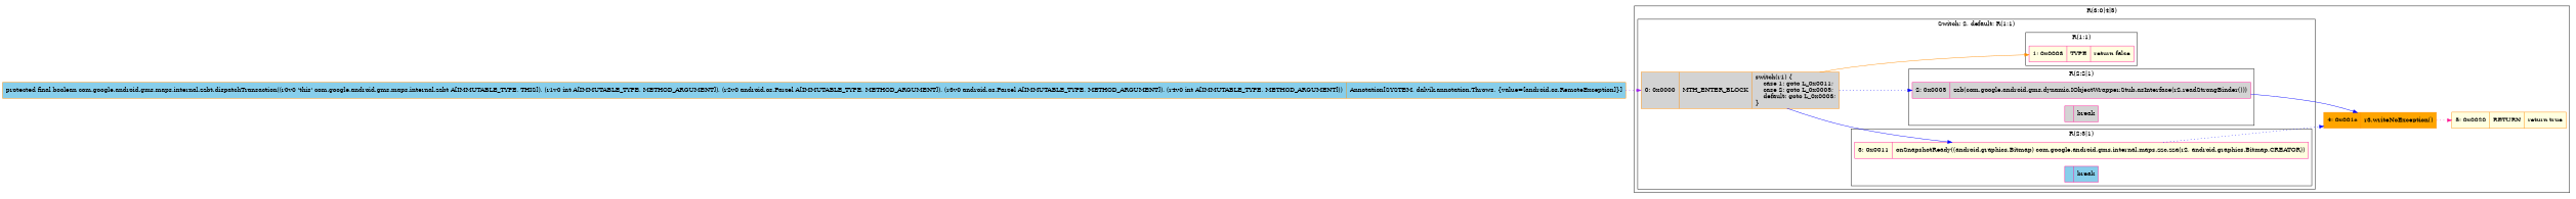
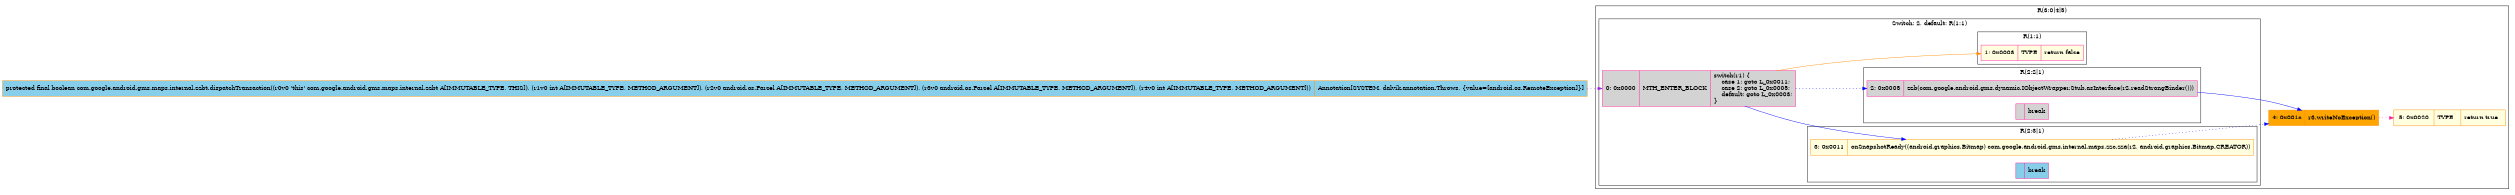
  digraph {
    rankdir=LR
    node [color=deeppink fillcolor=lightyellow shape=record style=filled]
    edge [color=blue style=dotted]
-   n1 [label="{3\:\ 0x0011|onSnapshotReady((android.graphics.Bitmap) com.google.android.gms.internal.maps.zzc.zza(r2, android.graphics.Bitmap.CREATOR))\l}"]
+   n1 [color=darkorange label="{3\:\ 0x0011|onSnapshotReady((android.graphics.Bitmap) com.google.android.gms.internal.maps.zzc.zza(r2, android.graphics.Bitmap.CREATOR))\l}"]
    n2 [fillcolor=skyblue label="{|break\l}"]
    n3 [fillcolor=lightgrey label="{2\:\ 0x0005|zzb(com.google.android.gms.dynamic.IObjectWrapper.Stub.asInterface(r2.readStrongBinder()))\l}"]
    n4 [fillcolor=lightgrey label="{|break\l}"]
    n5 [label="{1\:\ 0x0003|TYPE\l|return false\l}"]
-   n6 [color=darkorange fillcolor=lightgrey label="{0\:\ 0x0000|MTH_ENTER_BLOCK\l|switch(r1) \{\l    case 1: goto L_0x0011;\l    case 2: goto L_0x0005;\l    default: goto L_0x0003;\l\}\l}"]
+   n6 [fillcolor=lightgrey label="{0\:\ 0x0000|MTH_ENTER_BLOCK\l|switch(r1) \{\l    case 1: goto L_0x0011;\l    case 2: goto L_0x0005;\l    default: goto L_0x0003;\l\}\l}"]
    n7 [color=darkorange fillcolor=orange label="{4\:\ 0x001c|r3.writeNoException()\l}"]
-   n8 [color=darkorange label="{5\:\ 0x0020|RETURN\l|return true\l}"]
+   n8 [color=darkorange label="{5\:\ 0x0020|TYPE\l|return true\l}"]
    n9 [color=darkorange fillcolor=skyblue label="{protected final boolean com.google.android.gms.maps.internal.zzbt.dispatchTransaction((r0v0 'this' com.google.android.gms.maps.internal.zzbt A[IMMUTABLE_TYPE, THIS]), (r1v0 int A[IMMUTABLE_TYPE, METHOD_ARGUMENT]), (r2v0 android.os.Parcel A[IMMUTABLE_TYPE, METHOD_ARGUMENT]), (r3v0 android.os.Parcel A[IMMUTABLE_TYPE, METHOD_ARGUMENT]), (r4v0 int A[IMMUTABLE_TYPE, METHOD_ARGUMENT]))  | Annotation[SYSTEM, dalvik.annotation.Throws, \{value=[android.os.RemoteException]\}]\l}"]
    subgraph cluster_1 {
      label="R(3:0|4|5)"
      n7
      n8
      subgraph cluster_2 {
        label="Switch: 2, default: R(1:1)"
        n6
        subgraph cluster_3 {
          label="R(2:3|1)"
          n1
          n2
        }
        subgraph cluster_4 {
          label="R(2:2|1)"
          n3
          n4
        }
        subgraph cluster_5 {
          label="R(1:1)"
          n5
        }
      }
    }
    n1 -> n7
    n3 -> n7 [style=solid]
    n6 -> n1 [style=solid]
    n6 -> n3
    n6 -> n5 [color=darkorange style=solid]
    n7 -> n8 [color=deeppink]
    n9 -> n6 [color=purple]
  }
